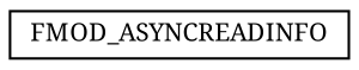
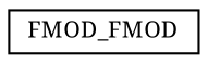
  digraph {
    rankdir=TB
    fontname="Noto Serif"
-   n1 [color=black fillcolor=white fontname="Noto Serif" fontsize=10 height=0.2 label=FMOD_ASYNCREADINFO shape=record style=filled width=0.4]
+   n1 [color=black fillcolor=white fontname="Noto Serif" fontsize=10 height=0.2 label=FMOD_FMOD shape=record style=filled width=0.4]
  }
